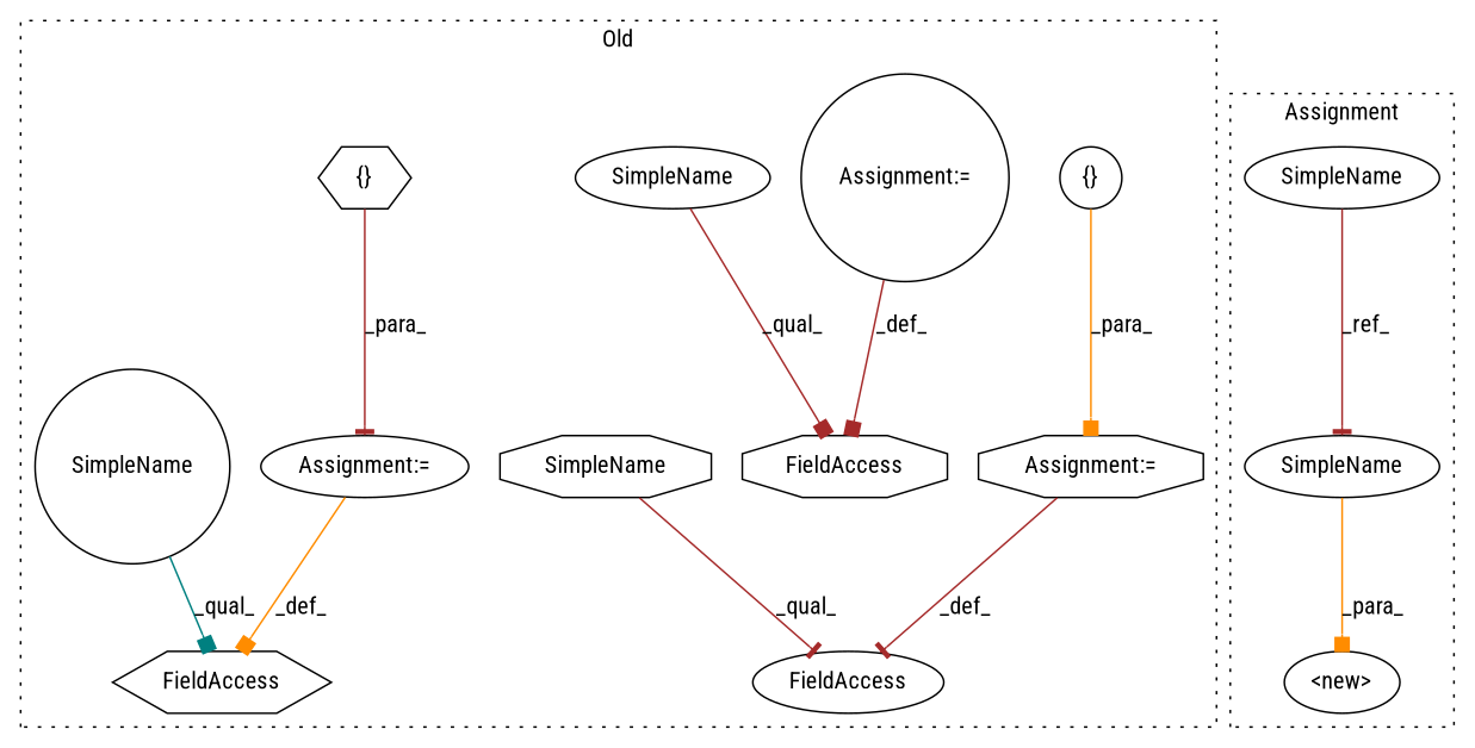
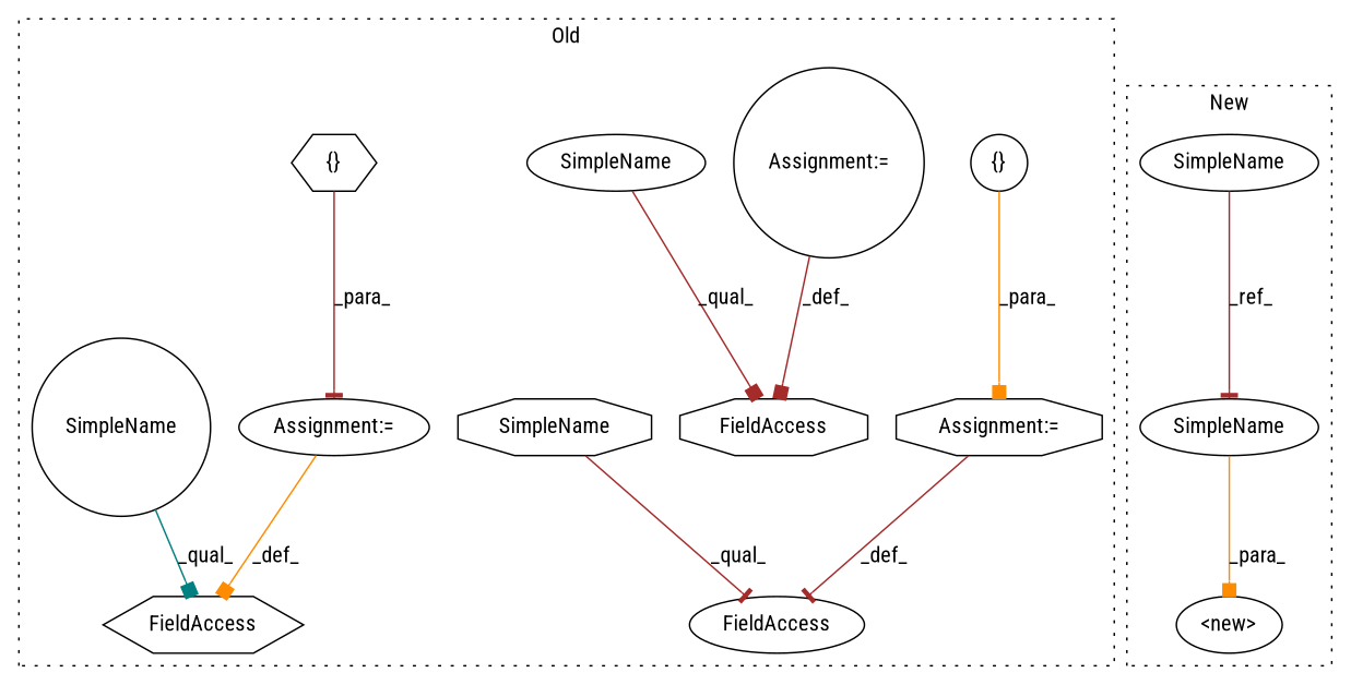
  digraph {
    fontname="Roboto Condensed"
    node [a=42 l=4 s=3268 shape=ellipse fontname="Roboto Condensed"]
    edge [color=brown arrowhead=box fontname="Roboto Condensed"]
    n1 [a=4 l=2 label="{}" s=3297 shape=circle]
    n2 [a=7 l=1 label="Assignment:=" s=3279 shape=octagon]
    n3 [a=22 l=11 label=FieldAccess]
    n4 [a=22 l=15 label=FieldAccess s=3347 shape=hexagon]
    n5 [a=7 l=1 label="Assignment:=" s=3362]
    n6 [a=22 l=16 label=FieldAccess s=3305 shape=octagon]
    n7 [a=7 l=1 label="Assignment:=" s=3321 shape=circle]
    n8 [a=4 l=2 label="{}" s=3380 shape=hexagon]
    n9 [label=SimpleName shape=octagon]
    n10 [label=SimpleName s=3305]
    n11 [label=SimpleName s=3347 shape=circle]
    n12 [a=46 l="6,2" label="<new>" s="3157,3175"]
    n13 [label=SimpleName s=3146]
    n14 [label=SimpleName s=3171]
    subgraph cluster_1 {
      label=Old
      style=dotted
      n1
      n2
      n3
      n4
      n5
      n6
      n7
      n8
      n9
      n10
      n11
    }
    subgraph cluster_2 {
-     label=Assignment
+     label=New
      style=dotted
      n12
      n13
      n14
    }
    n1 -> n2 [label=_para_ color=darkorange]
    n2 -> n3 [label=_def_ arrowhead=tee]
    n5 -> n4 [label=_def_ color=darkorange]
    n7 -> n6 [label=_def_]
    n8 -> n5 [label=_para_ arrowhead=tee]
    n9 -> n3 [label=_qual_ arrowhead=tee]
    n10 -> n6 [label=_qual_]
    n11 -> n4 [label=_qual_ color=teal]
    n13 -> n14 [label=_ref_ arrowhead=tee]
    n14 -> n12 [label=_para_ color=darkorange]
  }
